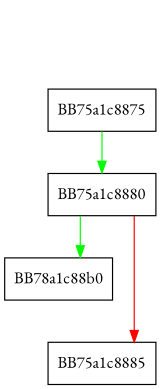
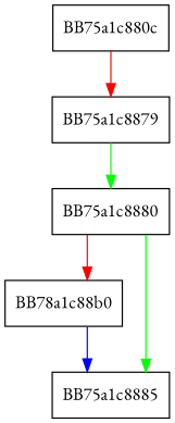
  digraph {
    fontname="EB Garamond"
    splines=ortho
    node [fontname="EB Garamond" shape=box]
    edge [color=red fontname="EB Garamond"]
-   BB75a1c8875
+   BB75a1c880c
+   BB75a1c8875 [label=BB75a1c8879]
    BB75a1c8880
    n4 [label=BB78a1c88b0]
    BB75a1c8885
+   BB75a1c880c -> BB75a1c8875
    BB75a1c8875 -> BB75a1c8880 [color=green]
-   BB75a1c8880 -> n4 [color=green]
-   BB75a1c8880 -> BB75a1c8885
+   BB75a1c8880 -> n4
+   BB75a1c8880 -> BB75a1c8885 [color=green]
+   n4 -> BB75a1c8885 [color=blue]
  }
